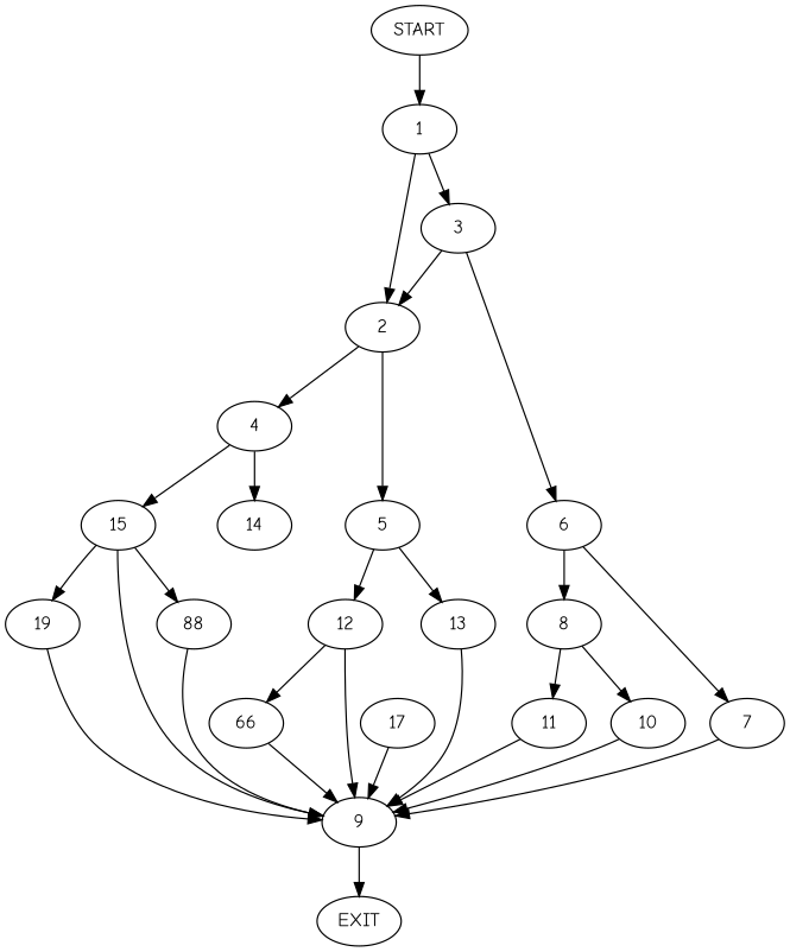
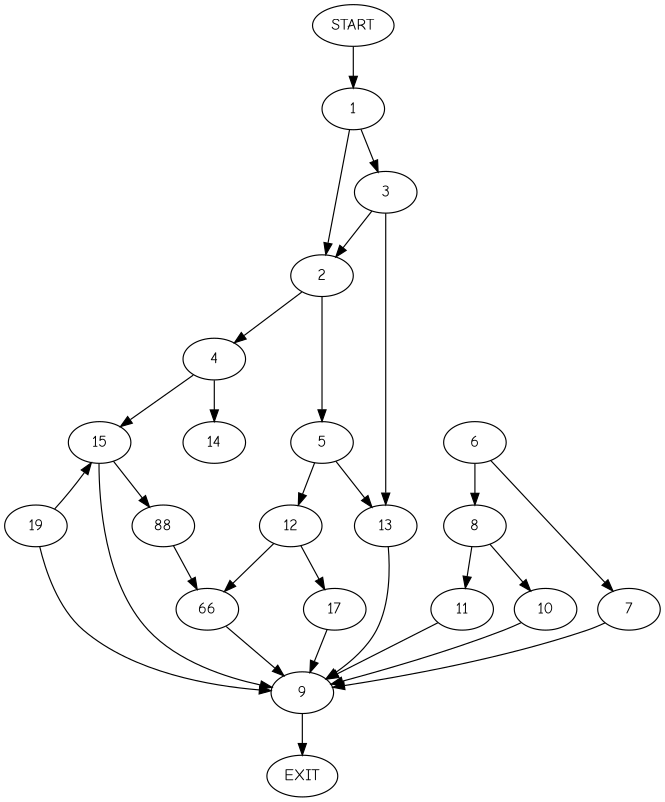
  digraph {
    fontname="Comic Neue"
    node [fontname="Comic Neue"]
    edge [fontname="Comic Neue"]
    n1 [label=START]
    1
    2
    3
    n5 [label=EXIT]
    4
    5
    6
    14
    15
    12
    13
    7
    8
    9
    n16 [label=88]
    19
    n18 [label=66]
    17
    10
    11
    n1 -> 1
    1 -> 2
    1 -> 3
    2 -> 4
    2 -> 5
    3 -> 2
-   3 -> 6
+   3 -> 13
    4 -> 14
    4 -> 15
    5 -> 12
    5 -> 13
    6 -> 7
    6 -> 8
    15 -> 9
    15 -> n16
-   15 -> 19
+   19 -> 15
    12 -> n18
-   12 -> 9
+   12 -> 17
    13 -> 9
    7 -> 9
    8 -> 10
    8 -> 11
    9 -> n5
-   n16 -> 9
+   n16 -> n18
    19 -> 9
    n18 -> 9
    17 -> 9
    10 -> 9
    11 -> 9
  }
